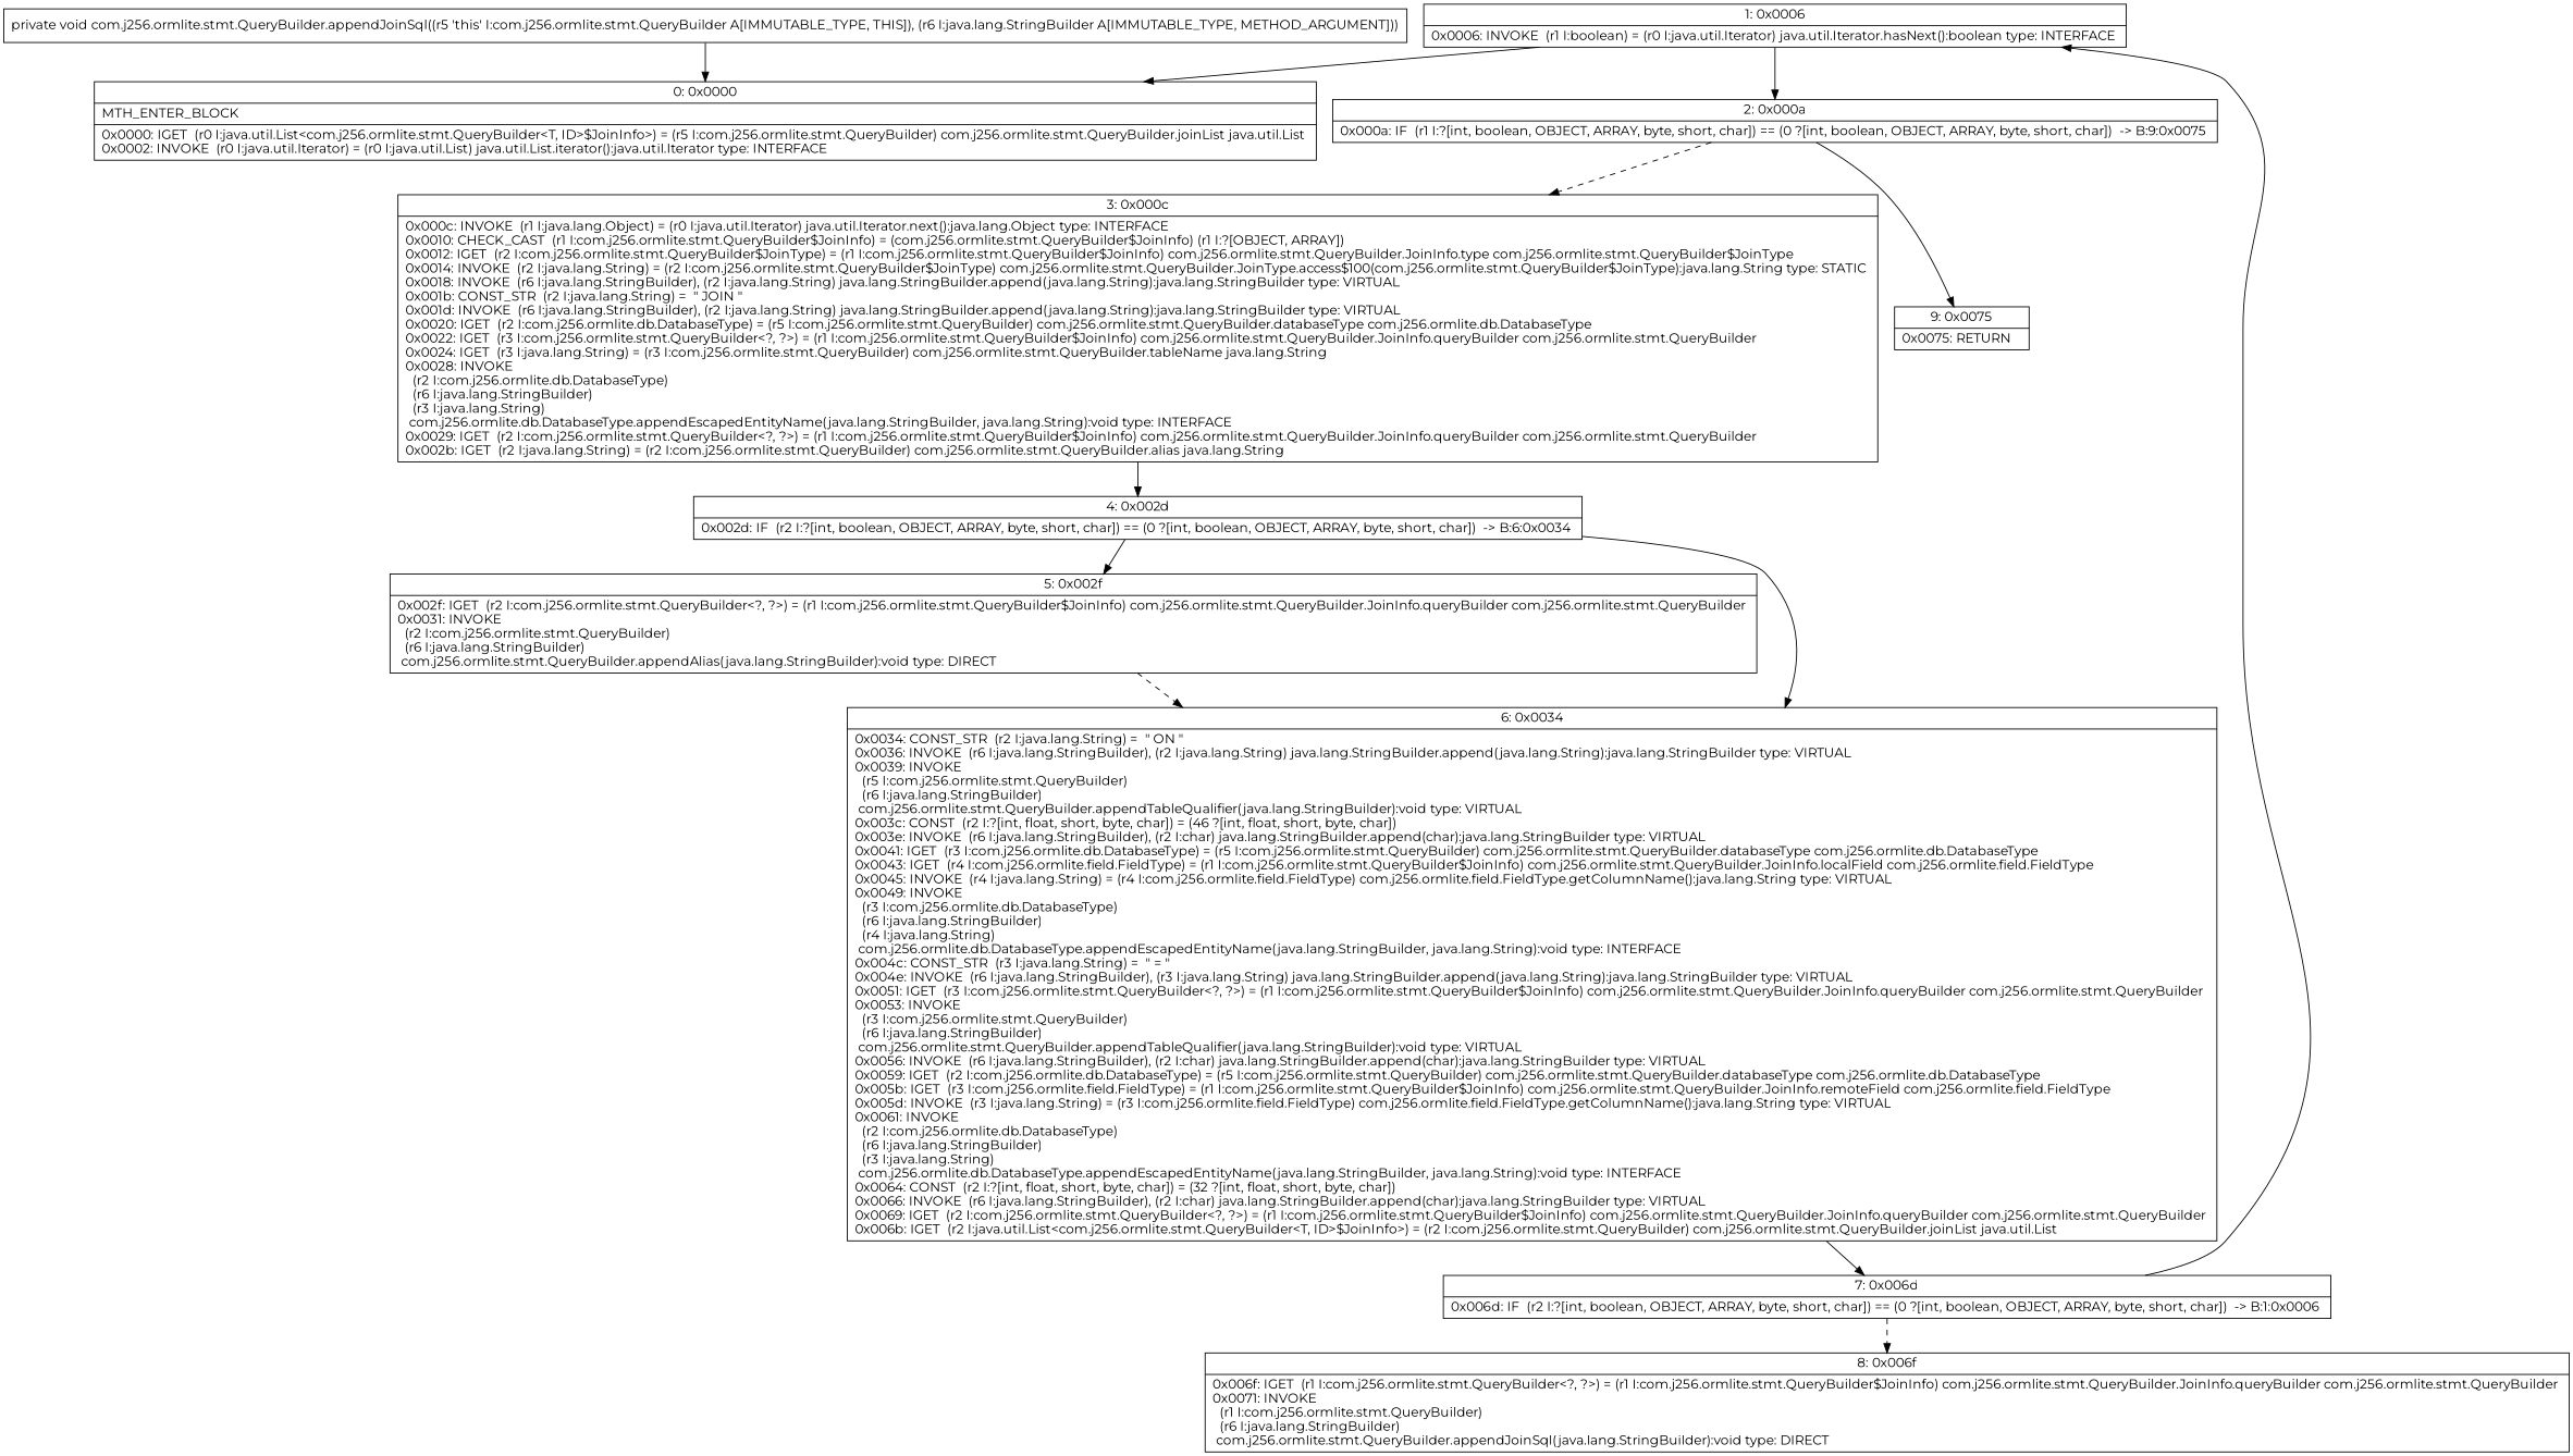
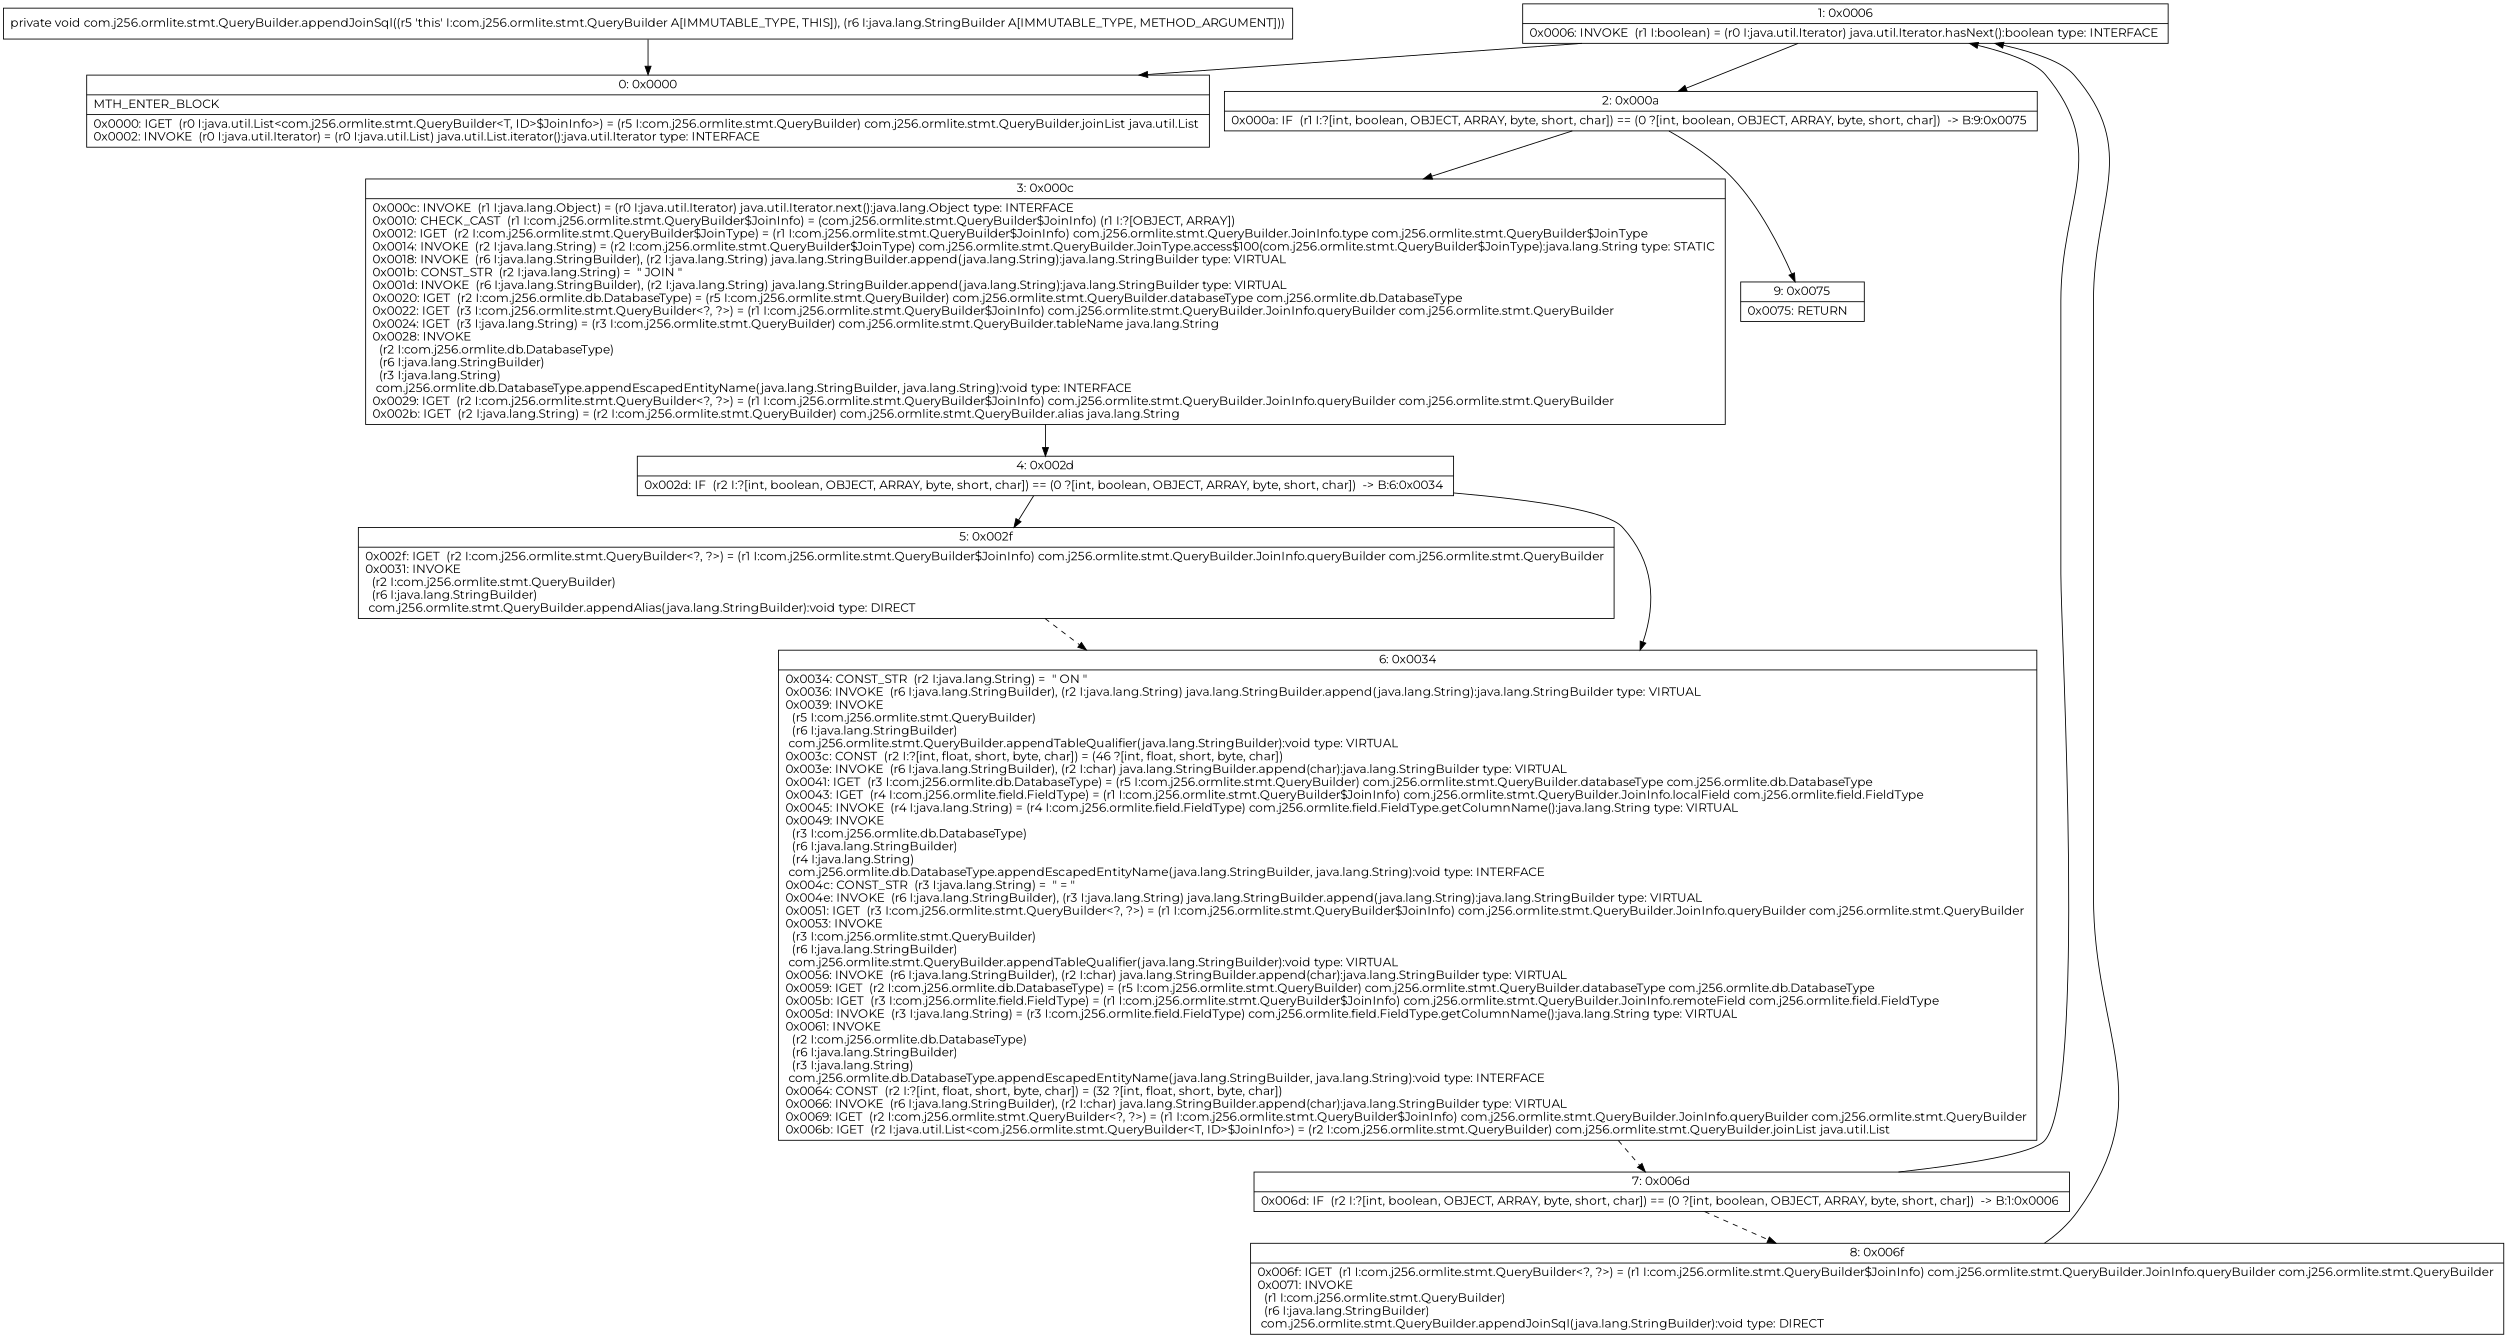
  digraph {
    fontname=Montserrat
    node [fontname=Montserrat shape=record]
    edge [fontname=Montserrat]
    n1 [label="{0\:\ 0x0000|MTH_ENTER_BLOCK\l|0x0000: IGET  (r0 I:java.util.List\<com.j256.ormlite.stmt.QueryBuilder\<T, ID\>$JoinInfo\>) = (r5 I:com.j256.ormlite.stmt.QueryBuilder) com.j256.ormlite.stmt.QueryBuilder.joinList java.util.List \l0x0002: INVOKE  (r0 I:java.util.Iterator) = (r0 I:java.util.List) java.util.List.iterator():java.util.Iterator type: INTERFACE \l}"]
    n2 [label="{1\:\ 0x0006|0x0006: INVOKE  (r1 I:boolean) = (r0 I:java.util.Iterator) java.util.Iterator.hasNext():boolean type: INTERFACE \l}"]
    n3 [label="{2\:\ 0x000a|0x000a: IF  (r1 I:?[int, boolean, OBJECT, ARRAY, byte, short, char]) == (0 ?[int, boolean, OBJECT, ARRAY, byte, short, char])  \-\> B:9:0x0075 \l}"]
    n4 [label="{3\:\ 0x000c|0x000c: INVOKE  (r1 I:java.lang.Object) = (r0 I:java.util.Iterator) java.util.Iterator.next():java.lang.Object type: INTERFACE \l0x0010: CHECK_CAST  (r1 I:com.j256.ormlite.stmt.QueryBuilder$JoinInfo) = (com.j256.ormlite.stmt.QueryBuilder$JoinInfo) (r1 I:?[OBJECT, ARRAY]) \l0x0012: IGET  (r2 I:com.j256.ormlite.stmt.QueryBuilder$JoinType) = (r1 I:com.j256.ormlite.stmt.QueryBuilder$JoinInfo) com.j256.ormlite.stmt.QueryBuilder.JoinInfo.type com.j256.ormlite.stmt.QueryBuilder$JoinType \l0x0014: INVOKE  (r2 I:java.lang.String) = (r2 I:com.j256.ormlite.stmt.QueryBuilder$JoinType) com.j256.ormlite.stmt.QueryBuilder.JoinType.access$100(com.j256.ormlite.stmt.QueryBuilder$JoinType):java.lang.String type: STATIC \l0x0018: INVOKE  (r6 I:java.lang.StringBuilder), (r2 I:java.lang.String) java.lang.StringBuilder.append(java.lang.String):java.lang.StringBuilder type: VIRTUAL \l0x001b: CONST_STR  (r2 I:java.lang.String) =  \" JOIN \" \l0x001d: INVOKE  (r6 I:java.lang.StringBuilder), (r2 I:java.lang.String) java.lang.StringBuilder.append(java.lang.String):java.lang.StringBuilder type: VIRTUAL \l0x0020: IGET  (r2 I:com.j256.ormlite.db.DatabaseType) = (r5 I:com.j256.ormlite.stmt.QueryBuilder) com.j256.ormlite.stmt.QueryBuilder.databaseType com.j256.ormlite.db.DatabaseType \l0x0022: IGET  (r3 I:com.j256.ormlite.stmt.QueryBuilder\<?, ?\>) = (r1 I:com.j256.ormlite.stmt.QueryBuilder$JoinInfo) com.j256.ormlite.stmt.QueryBuilder.JoinInfo.queryBuilder com.j256.ormlite.stmt.QueryBuilder \l0x0024: IGET  (r3 I:java.lang.String) = (r3 I:com.j256.ormlite.stmt.QueryBuilder) com.j256.ormlite.stmt.QueryBuilder.tableName java.lang.String \l0x0028: INVOKE  \l  (r2 I:com.j256.ormlite.db.DatabaseType)\l  (r6 I:java.lang.StringBuilder)\l  (r3 I:java.lang.String)\l com.j256.ormlite.db.DatabaseType.appendEscapedEntityName(java.lang.StringBuilder, java.lang.String):void type: INTERFACE \l0x0029: IGET  (r2 I:com.j256.ormlite.stmt.QueryBuilder\<?, ?\>) = (r1 I:com.j256.ormlite.stmt.QueryBuilder$JoinInfo) com.j256.ormlite.stmt.QueryBuilder.JoinInfo.queryBuilder com.j256.ormlite.stmt.QueryBuilder \l0x002b: IGET  (r2 I:java.lang.String) = (r2 I:com.j256.ormlite.stmt.QueryBuilder) com.j256.ormlite.stmt.QueryBuilder.alias java.lang.String \l}"]
    n5 [label="{9\:\ 0x0075|0x0075: RETURN   \l}"]
    n6 [label="{4\:\ 0x002d|0x002d: IF  (r2 I:?[int, boolean, OBJECT, ARRAY, byte, short, char]) == (0 ?[int, boolean, OBJECT, ARRAY, byte, short, char])  \-\> B:6:0x0034 \l}"]
    n7 [label="{5\:\ 0x002f|0x002f: IGET  (r2 I:com.j256.ormlite.stmt.QueryBuilder\<?, ?\>) = (r1 I:com.j256.ormlite.stmt.QueryBuilder$JoinInfo) com.j256.ormlite.stmt.QueryBuilder.JoinInfo.queryBuilder com.j256.ormlite.stmt.QueryBuilder \l0x0031: INVOKE  \l  (r2 I:com.j256.ormlite.stmt.QueryBuilder)\l  (r6 I:java.lang.StringBuilder)\l com.j256.ormlite.stmt.QueryBuilder.appendAlias(java.lang.StringBuilder):void type: DIRECT \l}"]
    n8 [label="{6\:\ 0x0034|0x0034: CONST_STR  (r2 I:java.lang.String) =  \" ON \" \l0x0036: INVOKE  (r6 I:java.lang.StringBuilder), (r2 I:java.lang.String) java.lang.StringBuilder.append(java.lang.String):java.lang.StringBuilder type: VIRTUAL \l0x0039: INVOKE  \l  (r5 I:com.j256.ormlite.stmt.QueryBuilder)\l  (r6 I:java.lang.StringBuilder)\l com.j256.ormlite.stmt.QueryBuilder.appendTableQualifier(java.lang.StringBuilder):void type: VIRTUAL \l0x003c: CONST  (r2 I:?[int, float, short, byte, char]) = (46 ?[int, float, short, byte, char]) \l0x003e: INVOKE  (r6 I:java.lang.StringBuilder), (r2 I:char) java.lang.StringBuilder.append(char):java.lang.StringBuilder type: VIRTUAL \l0x0041: IGET  (r3 I:com.j256.ormlite.db.DatabaseType) = (r5 I:com.j256.ormlite.stmt.QueryBuilder) com.j256.ormlite.stmt.QueryBuilder.databaseType com.j256.ormlite.db.DatabaseType \l0x0043: IGET  (r4 I:com.j256.ormlite.field.FieldType) = (r1 I:com.j256.ormlite.stmt.QueryBuilder$JoinInfo) com.j256.ormlite.stmt.QueryBuilder.JoinInfo.localField com.j256.ormlite.field.FieldType \l0x0045: INVOKE  (r4 I:java.lang.String) = (r4 I:com.j256.ormlite.field.FieldType) com.j256.ormlite.field.FieldType.getColumnName():java.lang.String type: VIRTUAL \l0x0049: INVOKE  \l  (r3 I:com.j256.ormlite.db.DatabaseType)\l  (r6 I:java.lang.StringBuilder)\l  (r4 I:java.lang.String)\l com.j256.ormlite.db.DatabaseType.appendEscapedEntityName(java.lang.StringBuilder, java.lang.String):void type: INTERFACE \l0x004c: CONST_STR  (r3 I:java.lang.String) =  \" = \" \l0x004e: INVOKE  (r6 I:java.lang.StringBuilder), (r3 I:java.lang.String) java.lang.StringBuilder.append(java.lang.String):java.lang.StringBuilder type: VIRTUAL \l0x0051: IGET  (r3 I:com.j256.ormlite.stmt.QueryBuilder\<?, ?\>) = (r1 I:com.j256.ormlite.stmt.QueryBuilder$JoinInfo) com.j256.ormlite.stmt.QueryBuilder.JoinInfo.queryBuilder com.j256.ormlite.stmt.QueryBuilder \l0x0053: INVOKE  \l  (r3 I:com.j256.ormlite.stmt.QueryBuilder)\l  (r6 I:java.lang.StringBuilder)\l com.j256.ormlite.stmt.QueryBuilder.appendTableQualifier(java.lang.StringBuilder):void type: VIRTUAL \l0x0056: INVOKE  (r6 I:java.lang.StringBuilder), (r2 I:char) java.lang.StringBuilder.append(char):java.lang.StringBuilder type: VIRTUAL \l0x0059: IGET  (r2 I:com.j256.ormlite.db.DatabaseType) = (r5 I:com.j256.ormlite.stmt.QueryBuilder) com.j256.ormlite.stmt.QueryBuilder.databaseType com.j256.ormlite.db.DatabaseType \l0x005b: IGET  (r3 I:com.j256.ormlite.field.FieldType) = (r1 I:com.j256.ormlite.stmt.QueryBuilder$JoinInfo) com.j256.ormlite.stmt.QueryBuilder.JoinInfo.remoteField com.j256.ormlite.field.FieldType \l0x005d: INVOKE  (r3 I:java.lang.String) = (r3 I:com.j256.ormlite.field.FieldType) com.j256.ormlite.field.FieldType.getColumnName():java.lang.String type: VIRTUAL \l0x0061: INVOKE  \l  (r2 I:com.j256.ormlite.db.DatabaseType)\l  (r6 I:java.lang.StringBuilder)\l  (r3 I:java.lang.String)\l com.j256.ormlite.db.DatabaseType.appendEscapedEntityName(java.lang.StringBuilder, java.lang.String):void type: INTERFACE \l0x0064: CONST  (r2 I:?[int, float, short, byte, char]) = (32 ?[int, float, short, byte, char]) \l0x0066: INVOKE  (r6 I:java.lang.StringBuilder), (r2 I:char) java.lang.StringBuilder.append(char):java.lang.StringBuilder type: VIRTUAL \l0x0069: IGET  (r2 I:com.j256.ormlite.stmt.QueryBuilder\<?, ?\>) = (r1 I:com.j256.ormlite.stmt.QueryBuilder$JoinInfo) com.j256.ormlite.stmt.QueryBuilder.JoinInfo.queryBuilder com.j256.ormlite.stmt.QueryBuilder \l0x006b: IGET  (r2 I:java.util.List\<com.j256.ormlite.stmt.QueryBuilder\<T, ID\>$JoinInfo\>) = (r2 I:com.j256.ormlite.stmt.QueryBuilder) com.j256.ormlite.stmt.QueryBuilder.joinList java.util.List \l}"]
    n9 [label="{7\:\ 0x006d|0x006d: IF  (r2 I:?[int, boolean, OBJECT, ARRAY, byte, short, char]) == (0 ?[int, boolean, OBJECT, ARRAY, byte, short, char])  \-\> B:1:0x0006 \l}"]
    n10 [label="{8\:\ 0x006f|0x006f: IGET  (r1 I:com.j256.ormlite.stmt.QueryBuilder\<?, ?\>) = (r1 I:com.j256.ormlite.stmt.QueryBuilder$JoinInfo) com.j256.ormlite.stmt.QueryBuilder.JoinInfo.queryBuilder com.j256.ormlite.stmt.QueryBuilder \l0x0071: INVOKE  \l  (r1 I:com.j256.ormlite.stmt.QueryBuilder)\l  (r6 I:java.lang.StringBuilder)\l com.j256.ormlite.stmt.QueryBuilder.appendJoinSql(java.lang.StringBuilder):void type: DIRECT \l}"]
    n11 [label="{private void com.j256.ormlite.stmt.QueryBuilder.appendJoinSql((r5 'this' I:com.j256.ormlite.stmt.QueryBuilder A[IMMUTABLE_TYPE, THIS]), (r6 I:java.lang.StringBuilder A[IMMUTABLE_TYPE, METHOD_ARGUMENT])) }"]
    n2 -> n1
    n2 -> n3
-   n3 -> n4 [style=dashed]
+   n3 -> n4 [style=solid]
    n3 -> n5
    n4 -> n6
    n6 -> n7 [style=solid]
    n6 -> n8
    n7 -> n8 [style=dashed]
-   n8 -> n9
+   n8 -> n9 [style=dashed]
    n9 -> n2
    n9 -> n10 [style=dashed]
+   n10 -> n2
    n11 -> n1
  }
